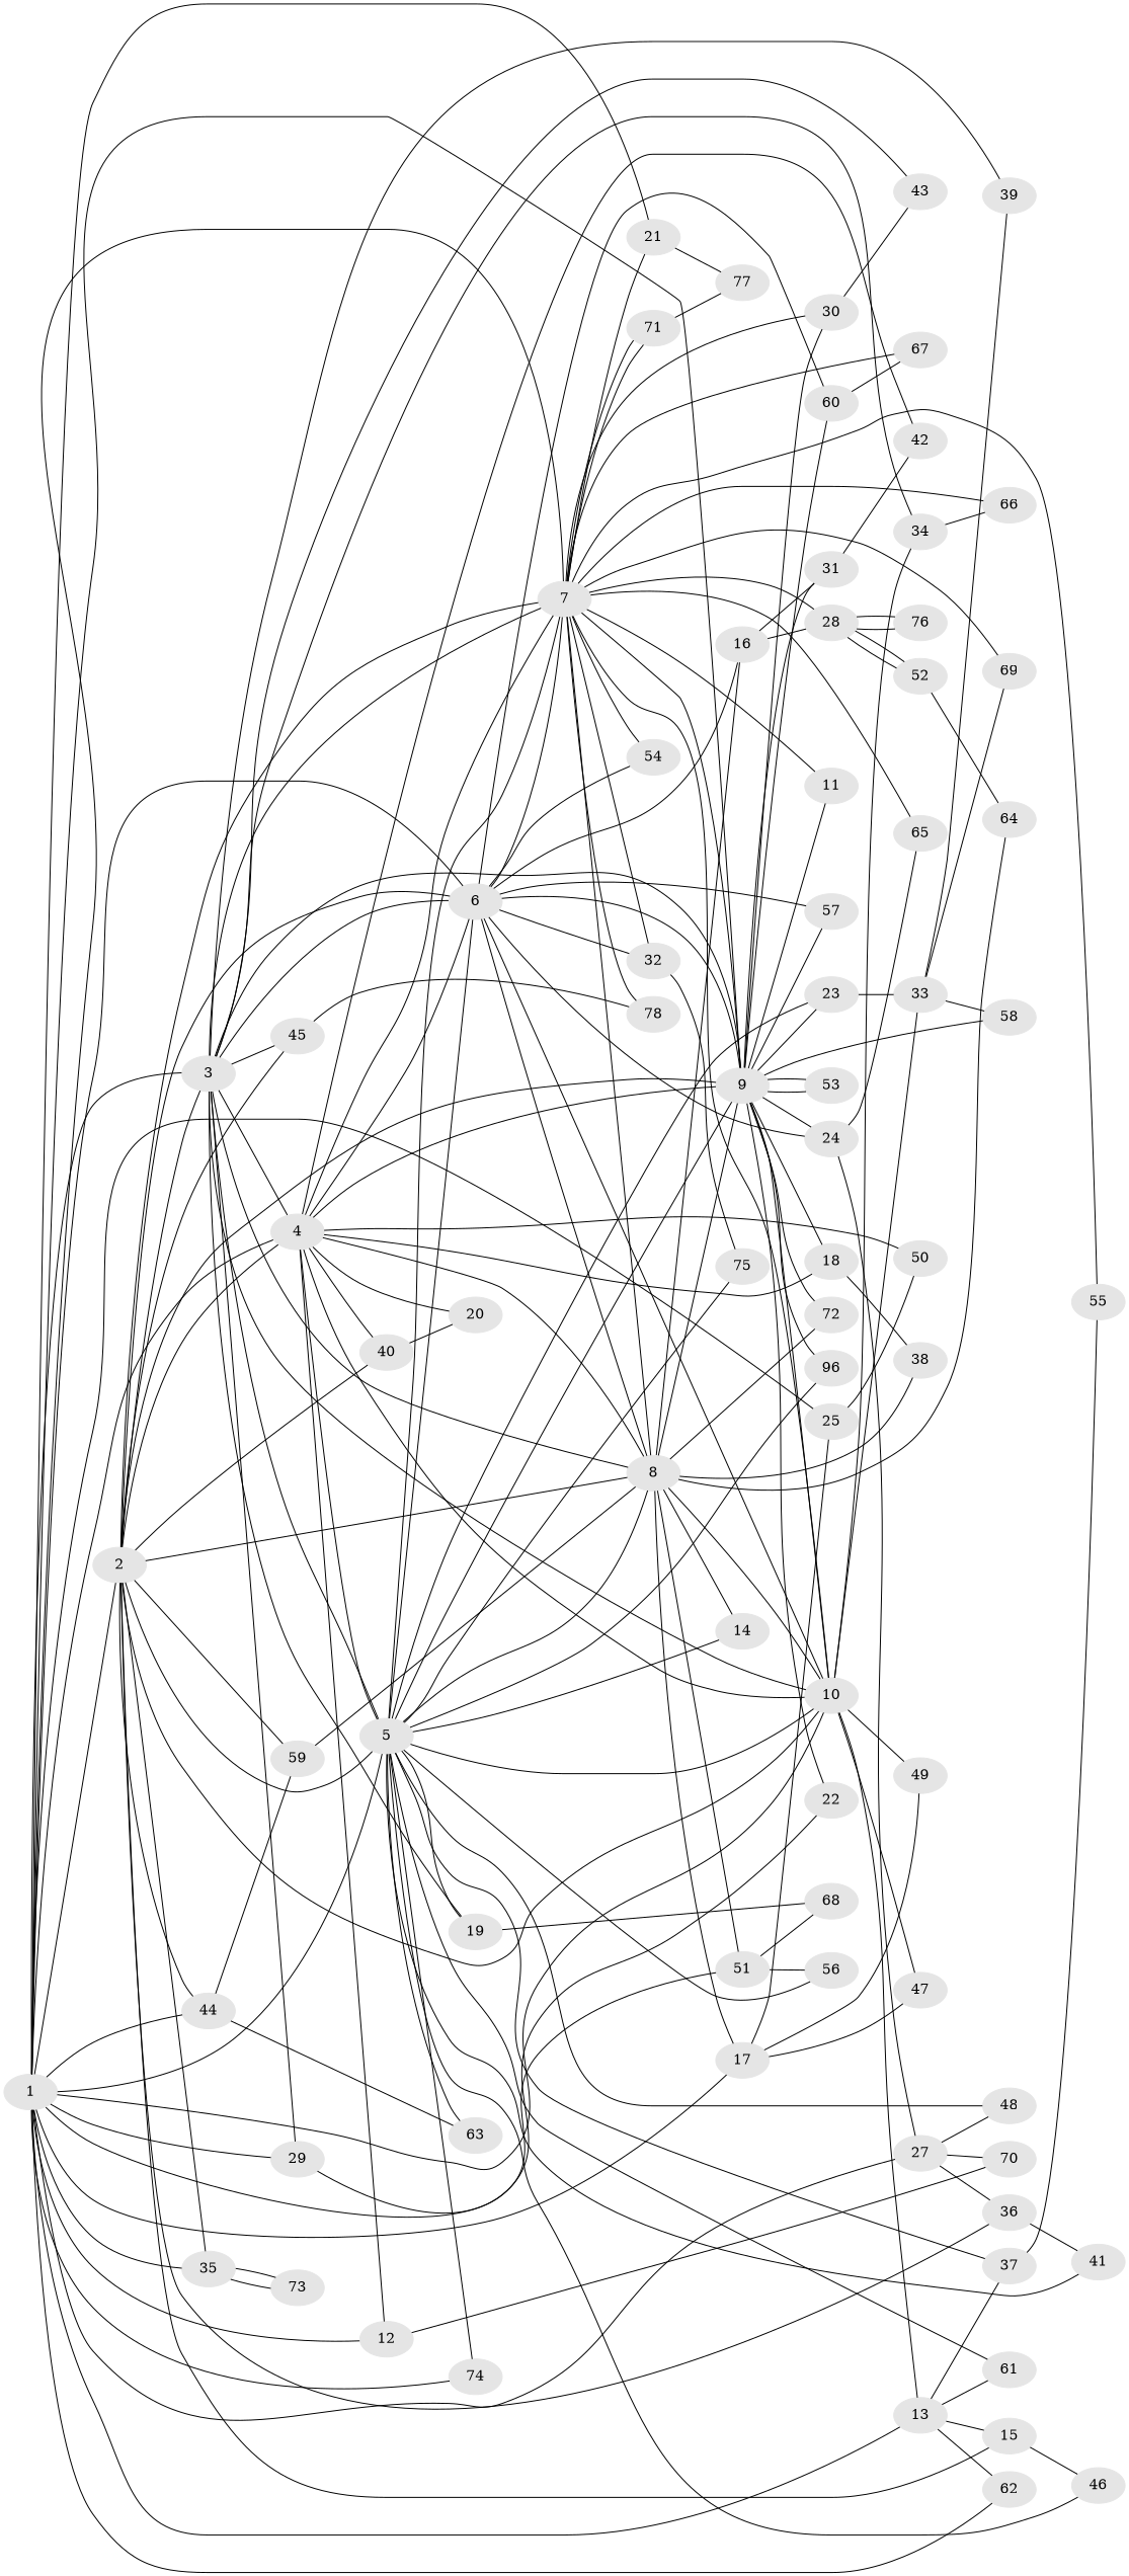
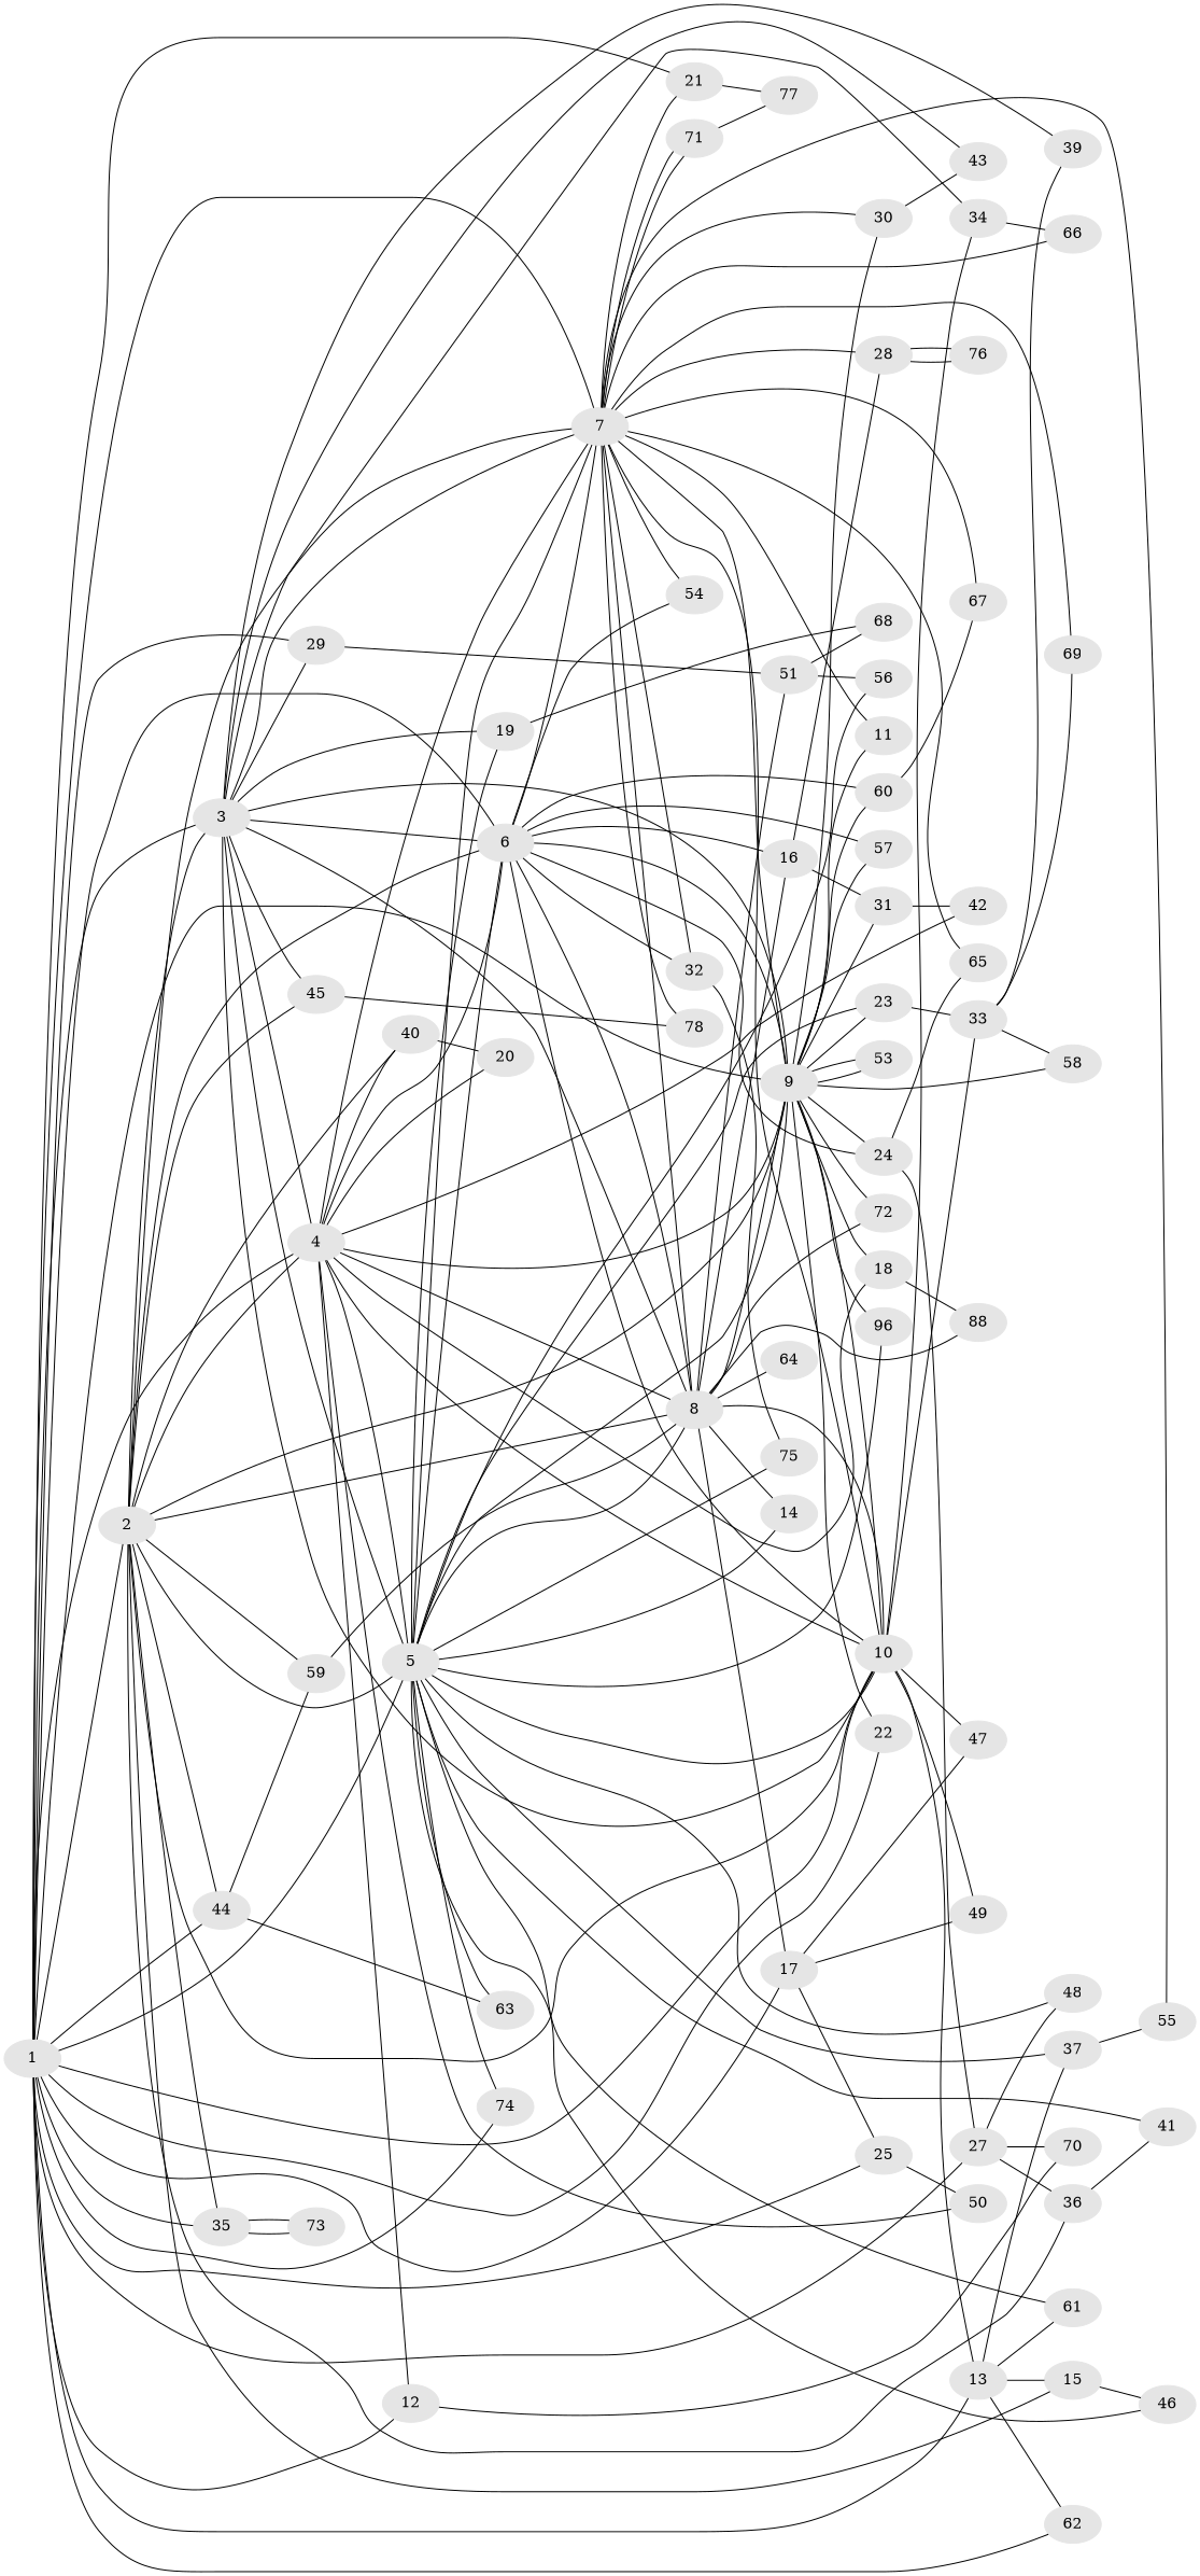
  graph {
    rankdir=LR
    node [color=gray90 style=filled]
    1
    2
    3
    4
    5
    6
    7
    9
    10
    12
    13
    17
    21
    22
    25
    27
    29
    35
    44
    62
    74
    8
    15
    36
    40
    45
    59
    19
    34
    39
    43
    20
    18
    42
    50
    14
    23
    n38 [label=96]
    37
    41
    46
    48
    56
    61
    63
    75
    16
    24
    32
    54
    57
    60
    11
    28
    30
    55
    65
    66
    67
    69
    71
    78
-   38
+   38 [label=88]
    51
    64
    72
    31
    53
    58
    33
    47
    49
    70
    77
    73
    68
-   52
    76
    1 -- 2
    1 -- 3
    1 -- 4
    1 -- 5
    1 -- 6
    1 -- 7
    1 -- 9
    1 -- 10
    1 -- 12
    1 -- 13
    1 -- 17
    1 -- 21
    1 -- 22
    1 -- 25
    1 -- 27
    1 -- 29
    1 -- 35
    1 -- 44
    1 -- 62
    1 -- 74
    2 -- 3
    2 -- 4
    2 -- 5
    2 -- 6
    2 -- 7
    2 -- 9
    2 -- 10
    2 -- 35
    2 -- 44
    2 -- 8
    2 -- 15
    2 -- 36
    2 -- 40
    2 -- 45
    2 -- 59
    3 -- 4
    3 -- 5
    3 -- 6
    3 -- 7
    3 -- 9
    3 -- 10
    3 -- 29
    3 -- 8
    3 -- 45
    3 -- 19
    3 -- 34
    3 -- 39
    3 -- 43
    4 -- 5
    4 -- 6
    4 -- 7
    4 -- 9
    4 -- 10
    4 -- 12
    4 -- 8
    4 -- 40
    4 -- 20
    4 -- 18
    4 -- 42
    4 -- 50
    5 -- 6
    5 -- 7
    5 -- 9
    5 -- 10
    5 -- 74
    5 -- 8
    5 -- 19
    5 -- 14
    5 -- 23
    5 -- n38
    5 -- 37
    5 -- 41
    5 -- 46
    5 -- 48
    5 -- 56
    5 -- 61
    5 -- 63
    5 -- 75
    6 -- 7
    6 -- 9
    6 -- 10
    6 -- 8
    6 -- 16
    6 -- 24
    6 -- 32
    6 -- 54
    6 -- 57
    6 -- 60
    7 -- 9
    7 -- 10
    7 -- 21
    7 -- 8
    7 -- 32
    7 -- 54
    7 -- 11
    7 -- 28
    7 -- 30
    7 -- 55
    7 -- 65
    7 -- 66
    7 -- 67
    7 -- 69
    7 -- 71
    7 -- 71
    7 -- 78
    9 -- 10
    9 -- 22
    9 -- 18
    9 -- 23
    9 -- n38
    9 -- 24
    9 -- 57
    9 -- 60
    9 -- 11
    9 -- 30
    9 -- 72
    9 -- 31
    9 -- 53
    9 -- 53
    9 -- 58
    10 -- 13
    10 -- 34
    10 -- 33
    10 -- 47
    10 -- 49
    12 -- 70
    13 -- 62
    13 -- 15
    13 -- 37
    13 -- 61
    17 -- 25
    17 -- 47
    17 -- 49
    21 -- 77
    25 -- 50
    27 -- 36
    27 -- 48
    27 -- 70
    29 -- 51
    35 -- 73
    35 -- 73
    44 -- 59
    44 -- 63
    8 -- 9
    8 -- 10
    8 -- 17
    8 -- 14
    8 -- 16
    8 -- 38
    8 -- 51
    8 -- 64
    8 -- 72
    15 -- 46
    36 -- 41
    40 -- 20
    45 -- 78
    59 -- 8
    19 -- 68
    34 -- 66
    18 -- 38
    23 -- 33
    37 -- 55
    16 -- 28
    16 -- 31
    24 -- 27
    24 -- 65
    32 -- 75
    60 -- 67
-   28 -- 52
-   28 -- 52
    28 -- 76
    28 -- 76
    30 -- 43
    71 -- 77
    51 -- 56
    51 -- 68
    31 -- 42
    33 -- 39
    33 -- 69
    33 -- 58
-   52 -- 64
  }
